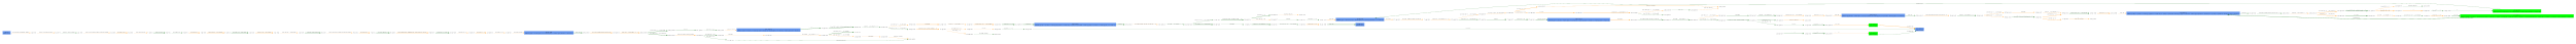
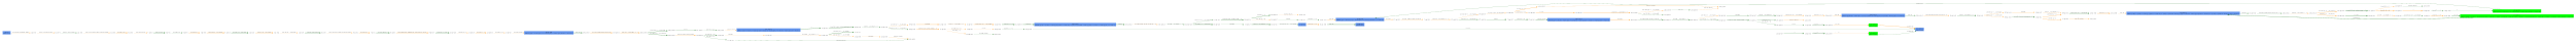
  digraph {
    fontname=Montserrat
    rankdir=LR
    node [color=white fontname=Montserrat shape=box style=filled]
    edge [color=darkorange fontname=Montserrat style=solid]
    n1 [fillcolor=cornflowerblue label="1 @ N7\nABS0: true"]
    n2 [label="2 @ N72"]
    n3 [label="3 @ N73"]
    n4 [label="4 @ N74"]
    n5 [label="5 @ N8"]
    n6 [label="6 @ N10"]
    n7 [label="7 @ N12"]
    n8 [label="8 @ N14"]
    n9 [label="9 @ N16"]
    n10 [label="10 @ N18"]
    n11 [label="11 @ N20"]
    n12 [label="12 @ N22"]
    n13 [label="13 @ N24"]
    n14 [label="14 @ N26"]
    n15 [label="15 @ N1"]
    n16 [label="16 @ N2"]
    n17 [label="17 @ N4"]
    n18 [label="18 @ N0"]
    n19 [label="19 @ N27"]
    n20 [label="20 @ N28"]
    n21 [label="21 @ N29"]
    n22 [label="22 @ N30"]
    n23 [label="23 @ N31"]
    n24 [fillcolor=cornflowerblue label="325 @ N32\nABS33: (((!((2 <= main::i)) & (1 <= main::k)) & (1 <= main::i)) & (main::i <= main::k))"]
    n25 [label="326 @ N33"]
    n26 [label="327 @ N35"]
    n27 [label="328 @ N36"]
    n28 [label="330 @ N38"]
    n29 [label="329 @ N39"]
    n30 [label="331 @ N37"]
    n31 [label="439 @ N60"]
    n32 [label="332 @ N41"]
    n33 [fillcolor=cornflowerblue label="334 @ N42\nABS34: (((!((2 <= (main::i - main::j))) & (1 <= (main::k - main::j))) & (1 <= (main::i - main::j))) & (1 <= main::i))"]
    n34 [label="335 @ N43"]
    n35 [label="336 @ N45"]
    n36 [label="337 @ N46"]
    n37 [label="339 @ N48"]
    n38 [label="338 @ N49"]
    n39 [label="340 @ N47"]
    n40 [label="357 @ N54"]
    n41 [label="341 @ N51"]
    n42 [label="342 @ N52"]
    n43 [label="343 @ N53"]
    n44 [fillcolor=cornflowerblue label="345 @ N42\nABS35: ((((!((2 <= (main::i - main::j))) & ((main::i - main::k) <= -1)) & (1 <= (main::k - main::j))) & !((1 <= (main::i - main::j)))) & (1 <= main::i))"]
    n45 [label="346 @ N43"]
    n46 [label="347 @ N45"]
    n47 [label="348 @ N46"]
    n48 [label="350 @ N48"]
    n49 [label="349 @ N49"]
    n50 [label="351 @ N47"]
    n51 [label="358 @ N54"]
    n52 [label="352 @ N51"]
-   n53 [label="353 @ N52"]
+   n53 [label="353 @ N52" fillcolor=cornflowerblue]
    n54 [label="354 @ N53"]
    n55 [fillcolor=cornflowerblue label="356 @ N42\nABS36: false"]
    n56 [label="362 @ N56"]
    n57 [label="361 @ N57"]
    n58 [label="364 @ N6"]
    n59 [label="366 @ N55"]
    n60 [label="368 @ N59"]
    n61 [fillcolor=cornflowerblue label="372 @ N32\nABS38: ((((2 <= main::i) & (1 <= main::k)) & (1 <= main::i)) & (main::i <= main::k))"]
    n62 [label="373 @ N33"]
    n63 [label="374 @ N35"]
    n64 [label="375 @ N36"]
    n65 [label="377 @ N38"]
    n66 [label="376 @ N39"]
    n67 [label="378 @ N37"]
    n68 [label="440 @ N60"]
    n69 [label="379 @ N41"]
    n70 [fillcolor=cornflowerblue label="381 @ N42\nABS39: ((((2 <= (main::i - main::j)) & (1 <= (main::k - main::j))) & (1 <= (main::i - main::j))) & (1 <= main::i))"]
    n71 [label="382 @ N43"]
    n72 [label="383 @ N45"]
    n73 [label="384 @ N46"]
    n74 [label="386 @ N48"]
    n75 [label="385 @ N49"]
    n76 [label="387 @ N47"]
    n77 [label="415 @ N54"]
    n78 [label="388 @ N51"]
    n79 [label="389 @ N52"]
    n80 [label="390 @ N53"]
    n81 [fillcolor=cornflowerblue label="392 @ N42\nABS40: (((((main::i - main::k) <= -1) & (1 <= (main::k - main::j))) & (1 <= (main::i - main::j))) & (1 <= main::i))"]
    n82 [label="393 @ N43"]
    n83 [label="394 @ N45"]
    n84 [label="395 @ N46"]
    n85 [label="397 @ N48"]
    n86 [label="396 @ N49"]
    n87 [label="398 @ N47"]
    n88 [label="416 @ N54"]
    n89 [label="399 @ N51"]
    n90 [label="400 @ N52"]
    n91 [label="401 @ N53"]
    n92 [fillcolor=cornflowerblue label="403 @ N42\nABS41: (ITE((1 <= (main::i - main::j)), (((main::i - main::k) <= -1) & (1 <= (main::k - main::j))), ((!((2 <= (main::i - main::j))) & ((main::i - main::k) <= -1)) & (1 <= (main::k - main::j)))) & (1 <= main::i))"]
    n93 [label="404 @ N43"]
    n94 [label="405 @ N45"]
    n95 [label="406 @ N46"]
    n96 [label="408 @ N48"]
    n97 [label="407 @ N49"]
    n98 [label="409 @ N47"]
    n99 [label="417 @ N54"]
    n100 [label="410 @ N51"]
    n101 [label="411 @ N52"]
    n102 [label="412 @ N53"]
    n103 [fillcolor=green label="414 @ N42\nABS42: (ITE((1 <= (main::i - main::j)), (((main::i - main::k) <= -1) & (1 <= (main::k - main::j))), ((!((2 <= (main::i - main::j))) & ((main::i - main::k) <= -1)) & (1 <= (main::k - main::j)))) & (1 <= main::i))"]
    n104 [label="423 @ N56"]
    n105 [label="422 @ N57"]
    n106 [label="426 @ N6"]
    n107 [label="429 @ N55"]
    n108 [label="432 @ N59"]
    n109 [fillcolor=green label="438 @ N32\nABS45: ((((2 <= main::i) & (1 <= main::k)) & (1 <= main::i)) & (main::i <= main::k))"]
    n110 [label="421 @ N56"]
    n111 [label="425 @ N6"]
    n112 [label="420 @ N57"]
    n113 [label="428 @ N55"]
    n114 [label="431 @ N59"]
    n115 [fillcolor=green label="436 @ N32\nABS44: false"]
    n116 [fillcolor=cornflowerblue label="370 @ N32\nABS37: false"]
    n117 [label="419 @ N56"]
    n118 [label="418 @ N57"]
    n119 [label="424 @ N6"]
    n120 [label="427 @ N55"]
    n121 [label="430 @ N59"]
    n122 [fillcolor=green label="434 @ N32\nABS43: false"]
    n123 [label="444 @ N62"]
    n124 [label="443 @ N63"]
    n125 [label="460 @ N6"]
    n126 [label="448 @ N61"]
    n127 [label="450 @ N65"]
    n128 [label="454 @ N67"]
    n129 [label="453 @ N68"]
    n130 [label="456 @ N66"]
    n131 [label="360 @ N56"]
    n132 [label="359 @ N57"]
    n133 [label="363 @ N6"]
    n134 [label="365 @ N55"]
    n135 [label="367 @ N59"]
    n136 [label="442 @ N62"]
    n137 [label="441 @ N63"]
    n138 [label="458 @ N6"]
    n139 [label="447 @ N61"]
    n140 [label="449 @ N65"]
    n141 [label="452 @ N67"]
    n142 [label="451 @ N68"]
    n143 [label="455 @ N66"]
    n1 -> n2 [label="Line 0: INIT GLOBAL VARS"]
    n2 -> n3 [label="Line 5: int unknown1();"]
    n3 -> n4 [color=darkgreen label="Line 14: void main();"]
    n4 -> n5 [label="Line 14: Function start dummy edge"]
    n5 -> n6 [label="Line 15: int n;" style=bold]
    n6 -> n7 [label="Line 16: int tmp;"]
    n7 -> n8 [color=darkgreen label="Line 17: int k;" style=bold]
    n8 -> n9 [color=darkgreen label="Line 18: int i;"]
    n9 -> n10 [label="Line 19: int j;" style=bold]
    n10 -> n11 [label="Line 20: int __cil_tmp6;" style=bold]
    n11 -> n12 [color=darkgreen label="Line 21: int __cil_tmp7;" style=bold]
    n12 -> n13 [label="Line 22: int __cil_tmp8;" style=bold]
    n13 -> n14 [label="Line 23: int __cil_tmp9;"]
    n14 -> n15 [color=darkgreen label="Line 28: unknown1()" style=bold]
    n15 -> n16 [label="Line 5: Function start dummy edge"]
    n16 -> n17 [label="Line 6: int x;" style=bold]
    n17 -> n18 [color=darkgreen label="Line 10: return x;" style=bold]
    n18 -> n19 [label="Line 28: Return edge from unknown1 to main" style=bold]
    n19 -> n20 [color=darkgreen label="Line 30: n = tmp;" style=bold]
    n20 -> n21 [label="Line 32: k = 1;"]
    n21 -> n22 [label="Line 34: i = 1;" style=bold]
    n22 -> n23 [label="Line 36: j = 0;"]
    n23 -> n24 [label="Line 40: while"]
    n24 -> n25 [color=darkgreen label="Line 40: " style=bold]
    n25 -> n26 [label="Line 41: Label: while_continue" style=bold]
    n26 -> n27 [label="Line 44: __cil_tmp6 = n - 1;" style=bold]
    n27 -> n28 [color=darkgreen label="Line 46: [i <= __cil_tmp6]" style=bold]
    n27 -> n29 [color=darkgreen label="Line 46: [!(i <= __cil_tmp6)]" style=bold]
    n28 -> n30 [color=darkgreen label="Line 51: "]
    n29 -> n31 [label="Line 46: Goto: while_break" style=bold]
    n30 -> n32 [color=darkgreen label="Line 54: j = 0;"]
    n31 -> n136 [color=darkgreen label="Line 92: [i < n]"]
    n31 -> n137 [color=darkgreen label="Line 92: [!(i < n)]" style=bold]
    n32 -> n33 [label="Line 57: while"]
    n33 -> n34 [color=darkgreen label="Line 57: " style=bold]
    n34 -> n35 [color=darkgreen label="Line 58: Label: while_continue___0" style=bold]
    n35 -> n36 [color=darkgreen label="Line 61: __cil_tmp7 = i - 1;"]
    n36 -> n37 [label="Line 63: [j <= __cil_tmp7]"]
    n36 -> n38 [color=darkgreen label="Line 63: [!(j <= __cil_tmp7)]"]
    n37 -> n39 [label="Line 68: " style=bold]
    n38 -> n40 [label="Line 63: Goto: while_break___0" style=bold]
    n39 -> n41 [label="Line 71: __cil_tmp8 = i - j;"]
    n40 -> n131 [label="Line 80: [j < i]"]
    n40 -> n132 [label="Line 80: [!(j < i)]"]
    n41 -> n42 [label="Line 73: k = k + __cil_tmp8;" style=bold]
    n42 -> n43 [color=darkgreen label="Line 75: j = j + 1;" style=bold]
    n43 -> n44 [color=darkgreen label="Line 75: " style=bold]
    n44 -> n45 [color=darkgreen label="Line 57: " style=bold]
    n45 -> n46 [label="Line 58: Label: while_continue___0"]
    n46 -> n47 [color=darkgreen label="Line 61: __cil_tmp7 = i - 1;"]
    n47 -> n48 [color=darkgreen label="Line 63: [j <= __cil_tmp7]" style=bold]
    n47 -> n49 [color=darkgreen label="Line 63: [!(j <= __cil_tmp7)]"]
    n48 -> n50 [color=darkgreen label="Line 68: "]
    n49 -> n51 [color=darkgreen label="Line 63: Goto: while_break___0" style=bold]
    n50 -> n52 [color=darkgreen label="Line 71: __cil_tmp8 = i - j;" style=bold]
    n51 -> n56 [color=darkgreen label="Line 80: [j < i]" style=bold]
    n51 -> n57 [label="Line 80: [!(j < i)]"]
    n52 -> n53 [color=darkgreen label="Line 73: k = k + __cil_tmp8;"]
    n53 -> n54 [label="Line 75: j = j + 1;" style=bold]
    n54 -> n55 [color=darkgreen label="Line 75: " style=bold]
    n56 -> n58 [label="Line 82: return;"]
    n57 -> n59 [color=darkgreen label="Line 80: "]
    n59 -> n60 [color=darkgreen label="Line 87: i = i + 1;"]
    n60 -> n61 [label="Line 87: " style=bold]
    n61 -> n62 [label="Line 40: "]
    n62 -> n63 [label="Line 41: Label: while_continue"]
    n63 -> n64 [label="Line 44: __cil_tmp6 = n - 1;"]
    n64 -> n65 [color=darkgreen label="Line 46: [i <= __cil_tmp6]"]
    n64 -> n66 [label="Line 46: [!(i <= __cil_tmp6)]"]
    n65 -> n67 [color=darkgreen label="Line 51: " style=bold]
    n66 -> n68 [label="Line 46: Goto: while_break"]
    n67 -> n69 [color=darkgreen label="Line 54: j = 0;" style=bold]
    n68 -> n123 [label="Line 92: [i < n]" style=bold]
    n68 -> n124 [label="Line 92: [!(i < n)]"]
    n69 -> n70 [color=darkgreen label="Line 57: while" style=bold]
    n70 -> n71 [label="Line 57: " style=bold]
    n71 -> n72 [color=darkgreen label="Line 58: Label: while_continue___0" style=bold]
    n72 -> n73 [color=darkgreen label="Line 61: __cil_tmp7 = i - 1;" style=bold]
    n73 -> n74 [label="Line 63: [j <= __cil_tmp7]"]
    n73 -> n75 [color=darkgreen label="Line 63: [!(j <= __cil_tmp7)]"]
    n74 -> n76 [color=darkgreen label="Line 68: "]
    n75 -> n77 [color=darkgreen label="Line 63: Goto: while_break___0" style=bold]
    n76 -> n78 [color=darkgreen label="Line 71: __cil_tmp8 = i - j;" style=bold]
    n77 -> n117 [color=darkgreen label="Line 80: [j < i]"]
    n77 -> n118 [color=darkgreen label="Line 80: [!(j < i)]"]
    n78 -> n79 [label="Line 73: k = k + __cil_tmp8;"]
    n79 -> n80 [label="Line 75: j = j + 1;"]
    n80 -> n81 [label="Line 75: "]
    n81 -> n82 [color=darkgreen label="Line 57: "]
    n82 -> n83 [label="Line 58: Label: while_continue___0"]
    n83 -> n84 [color=darkgreen label="Line 61: __cil_tmp7 = i - 1;" style=bold]
    n84 -> n85 [label="Line 63: [j <= __cil_tmp7]"]
    n84 -> n86 [label="Line 63: [!(j <= __cil_tmp7)]"]
    n85 -> n87 [label="Line 68: "]
    n86 -> n88 [color=darkgreen label="Line 63: Goto: while_break___0" style=bold]
    n87 -> n89 [label="Line 71: __cil_tmp8 = i - j;"]
    n88 -> n89 [label="Line 80: [!(j < i)]" style=bold]
    n88 -> n110 [label="Line 80: [j < i]" style=bold]
    n89 -> n90 [color=darkgreen label="Line 73: k = k + __cil_tmp8;" style=bold]
    n90 -> n91 [label="Line 75: j = j + 1;" style=bold]
    n91 -> n92 [label="Line 75: "]
    n92 -> n93 [color=darkgreen label="Line 57: "]
    n93 -> n94 [color=darkgreen label="Line 58: Label: while_continue___0"]
    n94 -> n95 [label="Line 61: __cil_tmp7 = i - 1;"]
    n95 -> n96 [label="Line 63: [j <= __cil_tmp7]" style=bold]
    n95 -> n97 [label="Line 63: [!(j <= __cil_tmp7)]" style=bold]
    n96 -> n98 [color=darkgreen label="Line 68: " style=bold]
    n97 -> n99 [color=darkgreen label="Line 63: Goto: while_break___0" style=bold]
    n98 -> n100 [label="Line 71: __cil_tmp8 = i - j;"]
    n99 -> n104 [label="Line 80: [j < i]"]
    n99 -> n105 [label="Line 80: [!(j < i)]" style=bold]
    n100 -> n101 [color=darkgreen label="Line 73: k = k + __cil_tmp8;"]
    n101 -> n102 [label="Line 75: j = j + 1;" style=bold]
    n102 -> n103 [color=darkgreen label="Line 75: " style=bold]
    n103 -> n92 [color=darkgreen label="covered by" style=bold weight=0]
    n104 -> n106 [color=darkgreen label="Line 82: return;"]
    n105 -> n107 [label="Line 80: " style=bold]
    n107 -> n108 [color=darkgreen label="Line 87: i = i + 1;"]
    n108 -> n109 [color=darkgreen label="Line 87: "]
    n109 -> n61 [color=darkgreen label="covered by" weight=0]
    n110 -> n111 [label="Line 82: return;"]
    n112 -> n113 [color=darkgreen label="Line 80: " style=bold]
    n113 -> n114 [color=darkgreen label="Line 87: i = i + 1;" style=bold]
    n114 -> n115 [label="Line 87: "]
    n115 -> n116 [color=darkgreen label="covered by" weight=0]
    n117 -> n119 [label="Line 82: return;"]
    n118 -> n120 [color=darkgreen label="Line 80: "]
    n120 -> n121 [color=darkgreen label="Line 87: i = i + 1;" style=bold]
    n121 -> n122 [label="Line 87: " style=bold]
    n122 -> n116 [label="covered by" style=bold weight=0]
    n123 -> n125 [label="Line 94: return;"]
    n124 -> n126 [label="Line 92: " style=bold]
    n126 -> n127 [label="Line 100: __cil_tmp9 = n - 1;" style=bold]
    n127 -> n128 [color=darkgreen label="Line 102: [k <= __cil_tmp9]"]
    n127 -> n129 [label="Line 102: [!(k <= __cil_tmp9)]"]
    n129 -> n130 [color=darkgreen label="Line 102: "]
    n130 -> n125 [label="Line 111: return;"]
    n131 -> n133 [color=darkgreen label="Line 82: return;"]
    n132 -> n134 [label="Line 80: "]
    n134 -> n135 [color=darkgreen label="Line 87: i = i + 1;"]
    n135 -> n116 [color=darkgreen label="Line 87: "]
    n136 -> n138 [color=darkgreen label="Line 94: return;"]
    n137 -> n139 [label="Line 92: "]
    n139 -> n140 [label="Line 100: __cil_tmp9 = n - 1;"]
    n140 -> n141 [color=darkgreen label="Line 102: [k <= __cil_tmp9]" style=bold]
    n140 -> n142 [label="Line 102: [!(k <= __cil_tmp9)]"]
    n142 -> n143 [label="Line 102: "]
    n143 -> n138 [label="Line 111: return;"]
  }
